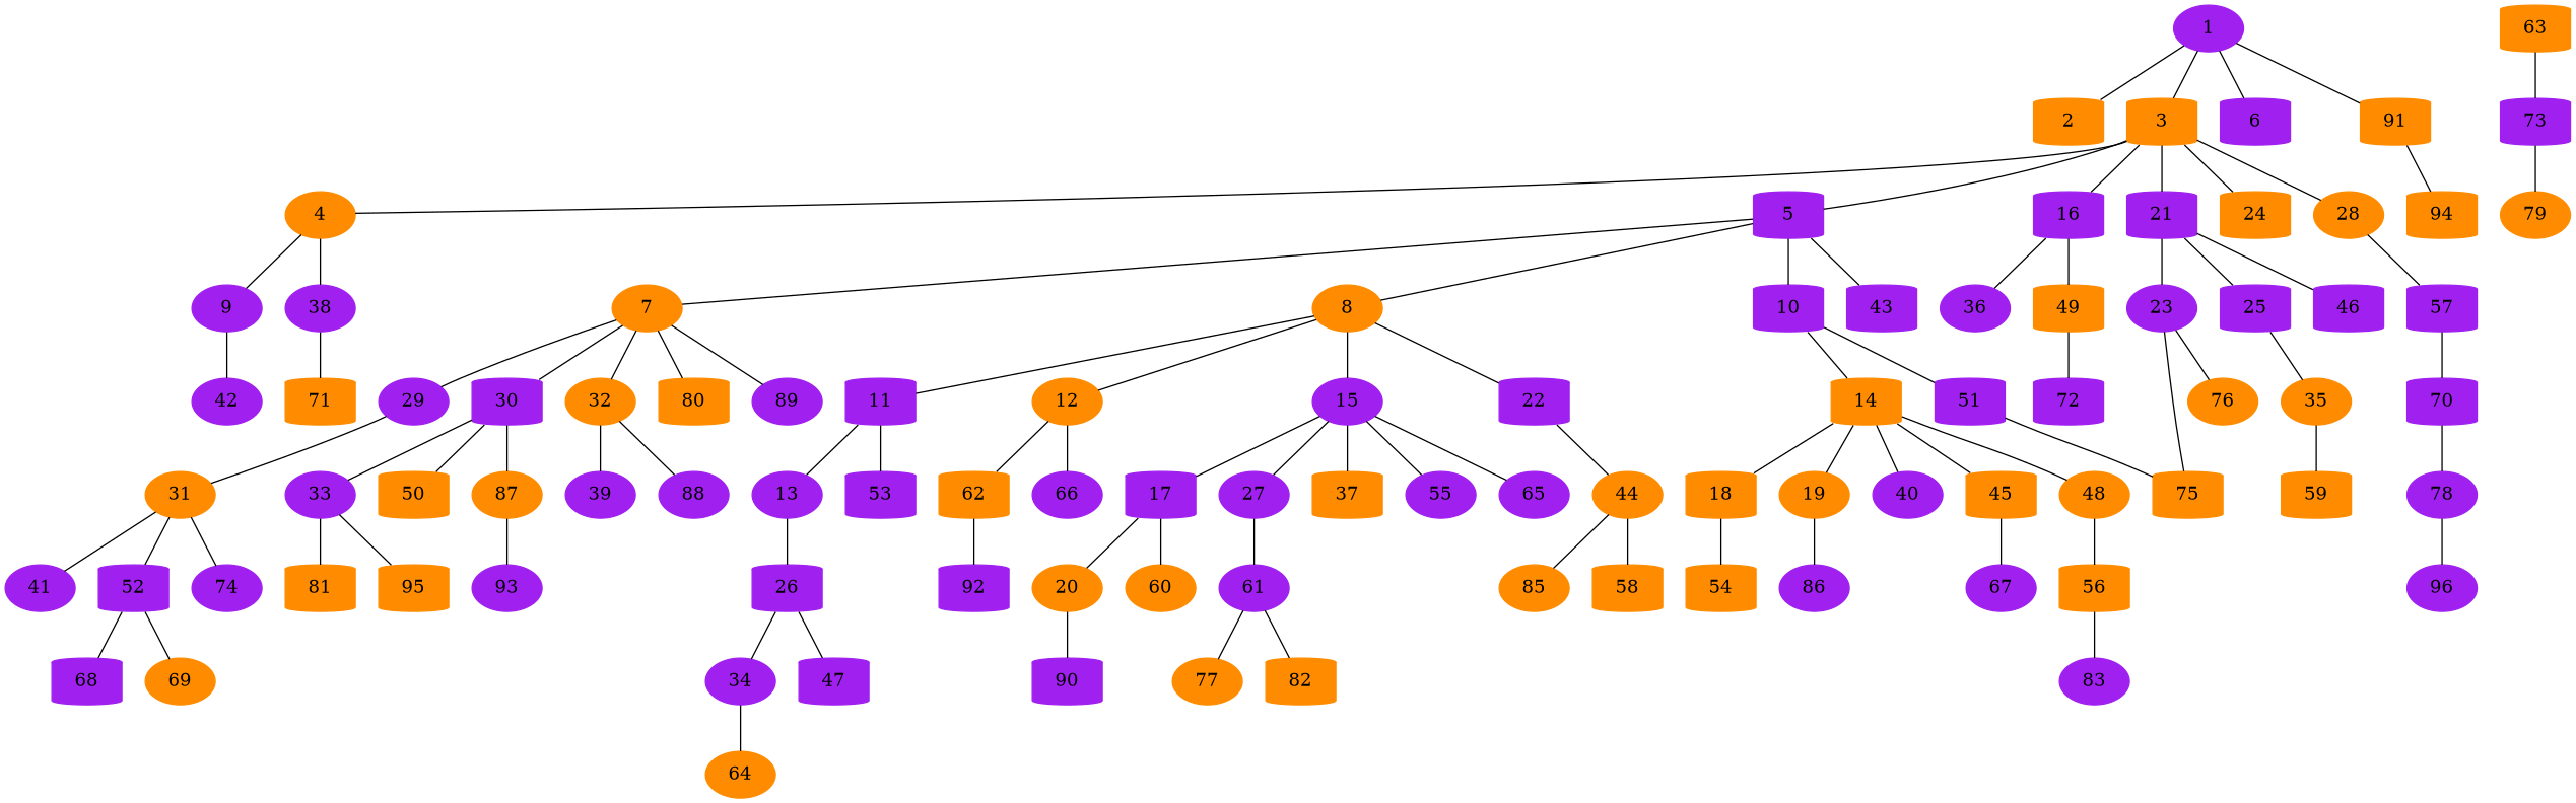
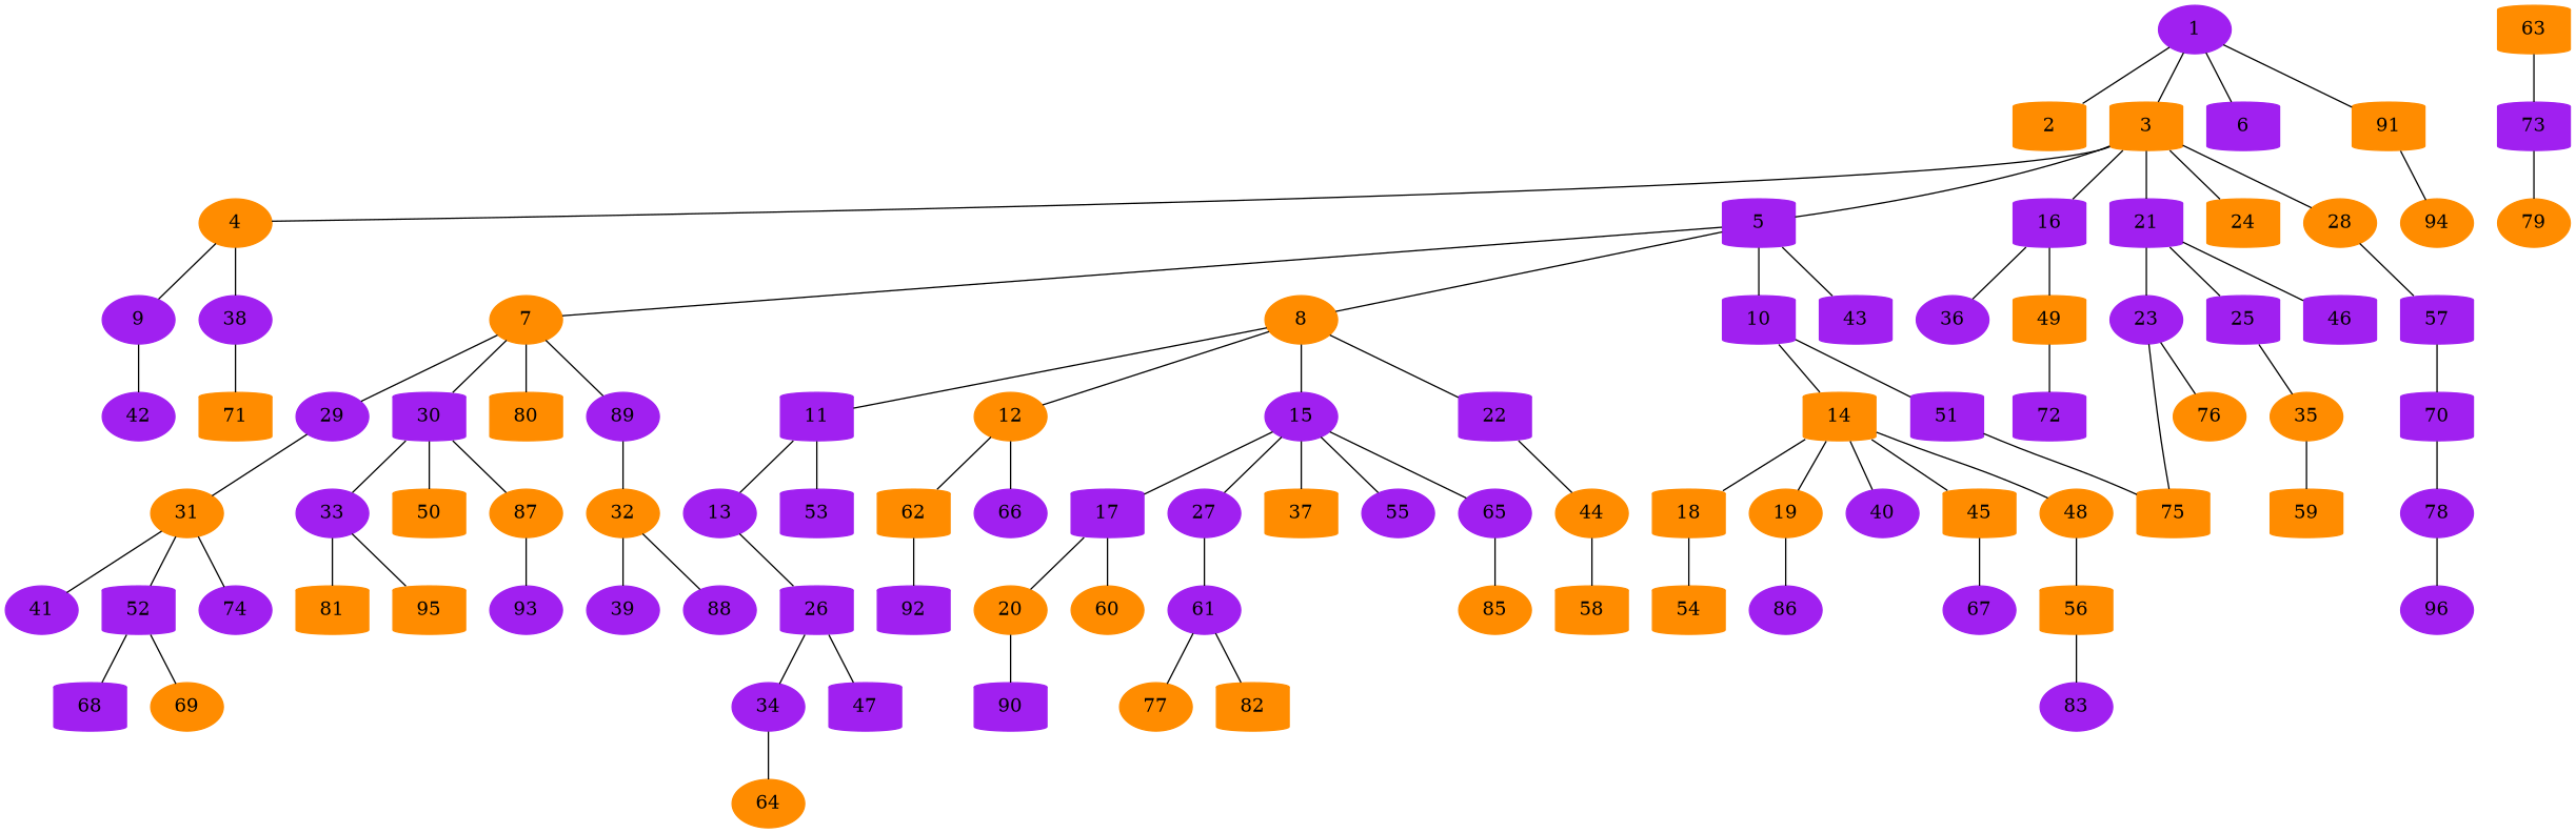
  graph {
    node [color=purple shape=ellipse style=filled]
    2 [color=darkorange shape=cylinder]
    1
    3 [color=darkorange shape=cylinder]
    6 [shape=cylinder]
    91 [color=darkorange shape=cylinder]
    4 [color=darkorange]
    5 [shape=cylinder]
    16 [shape=cylinder]
    21 [shape=cylinder]
    24 [color=darkorange shape=cylinder]
    28 [color=darkorange]
-   94 [color=darkorange shape=cylinder]
+   94 [color=darkorange]
    9
    38
    7 [color=darkorange]
    8 [color=darkorange]
    10 [shape=cylinder]
    43 [shape=cylinder]
    36
    49 [color=darkorange shape=cylinder]
    23
    25 [shape=cylinder]
    46 [shape=cylinder]
    57 [shape=cylinder]
    42
    71 [color=darkorange shape=cylinder]
    29
    30 [shape=cylinder]
    32 [color=darkorange]
    80 [color=darkorange shape=cylinder]
    89
    11 [shape=cylinder]
    12 [color=darkorange]
    15
    22 [shape=cylinder]
    14 [color=darkorange shape=cylinder]
    51 [shape=cylinder]
    31 [color=darkorange]
    33
    50 [color=darkorange shape=cylinder]
    87 [color=darkorange]
    39
    88
    13
    53 [shape=cylinder]
    62 [color=darkorange shape=cylinder]
    66
    17 [shape=cylinder]
    27
    37 [color=darkorange shape=cylinder]
    55
    65
    44 [color=darkorange]
    18 [color=darkorange shape=cylinder]
    19 [color=darkorange]
    40
    45 [color=darkorange shape=cylinder]
    48 [color=darkorange]
    75 [color=darkorange shape=cylinder]
    26 [shape=cylinder]
    92 [shape=cylinder]
    34
    47 [shape=cylinder]
    54 [color=darkorange shape=cylinder]
    86
    67
    56 [color=darkorange shape=cylinder]
    20 [color=darkorange]
    60 [color=darkorange]
    61
    85 [color=darkorange]
    72 [shape=cylinder]
    90 [shape=cylinder]
    76 [color=darkorange]
    35 [color=darkorange]
    58 [color=darkorange shape=cylinder]
    63 [color=darkorange shape=cylinder]
    73 [shape=cylinder]
    59 [color=darkorange shape=cylinder]
    64 [color=darkorange]
    77 [color=darkorange]
    82 [color=darkorange shape=cylinder]
    70 [shape=cylinder]
    41
    52 [shape=cylinder]
    74
    81 [color=darkorange shape=cylinder]
    95 [color=darkorange shape=cylinder]
    93
    68 [shape=cylinder]
    69 [color=darkorange]
    83
    78
    79 [color=darkorange]
    96
    1 -- 2
    1 -- 3
    1 -- 6
    1 -- 91
    3 -- 4
    3 -- 5
    3 -- 16
    3 -- 21
    3 -- 24
    3 -- 28
    91 -- 94
    4 -- 9
    4 -- 38
    5 -- 7
    5 -- 8
    5 -- 10
    5 -- 43
    16 -- 36
    16 -- 49
    21 -- 23
    21 -- 25
    21 -- 46
    28 -- 57
    9 -- 42
    38 -- 71
    7 -- 29
    7 -- 30
-   7 -- 32
+   89 -- 32
    7 -- 80
    7 -- 89
    8 -- 11
    8 -- 12
    8 -- 15
    8 -- 22
    10 -- 14
    10 -- 51
    49 -- 72
    23 -- 75
    23 -- 76
    25 -- 35
    57 -- 70
    29 -- 31
    30 -- 33
    30 -- 50
    30 -- 87
    32 -- 39
    32 -- 88
    11 -- 13
    11 -- 53
    12 -- 62
    12 -- 66
    15 -- 17
    15 -- 27
    15 -- 37
    15 -- 55
    15 -- 65
    22 -- 44
    14 -- 18
    14 -- 19
    14 -- 40
    14 -- 45
    14 -- 48
    51 -- 75
    31 -- 41
    31 -- 52
    31 -- 74
    33 -- 81
    33 -- 95
    87 -- 93
    13 -- 26
    62 -- 92
    17 -- 20
    17 -- 60
    27 -- 61
-   44 -- 85
+   65 -- 85
    44 -- 58
    18 -- 54
    19 -- 86
    45 -- 67
    48 -- 56
    26 -- 34
    26 -- 47
    34 -- 64
    56 -- 83
    20 -- 90
    61 -- 77
    61 -- 82
    35 -- 59
    63 -- 73
    73 -- 79
    70 -- 78
    52 -- 68
    52 -- 69
    78 -- 96
  }
